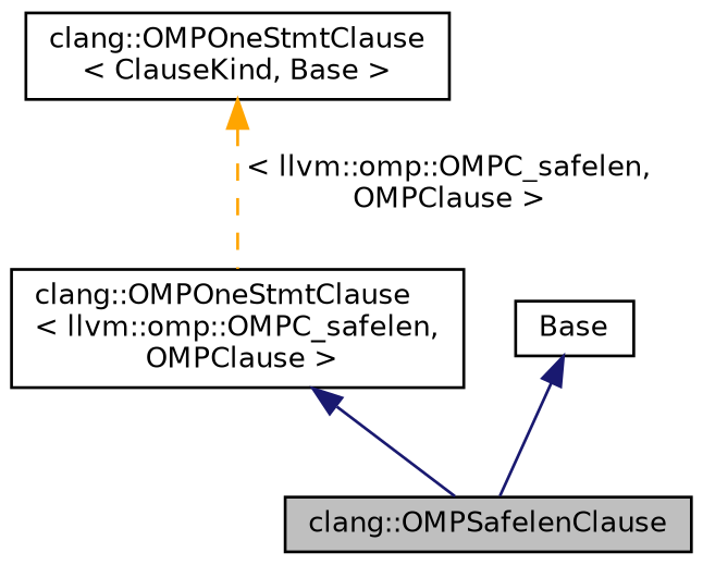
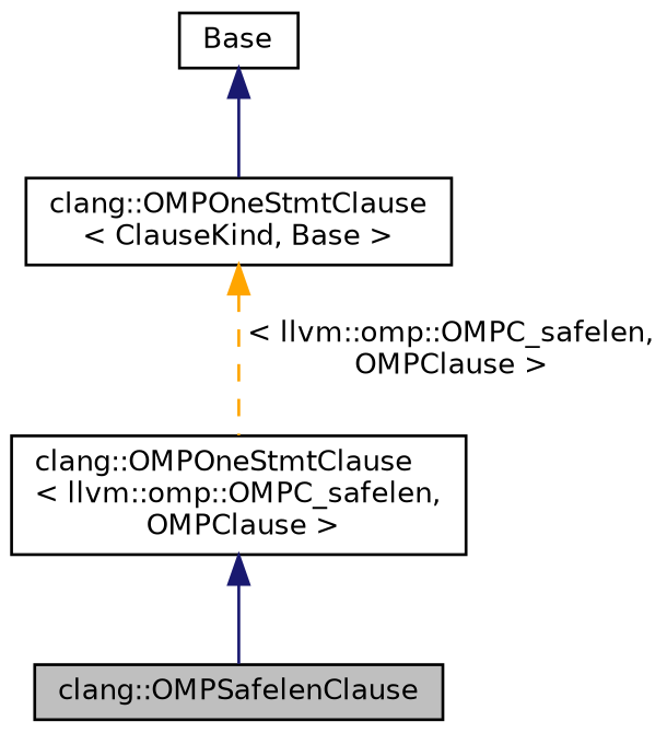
  digraph {
    node [color=black fontname=Helvetica fontsize=10 shape=record]
    edge [color=midnightblue dir=back fontname=Helvetica fontsize=10 labelfontname=Helvetica labelfontsize=10 style=solid]
    n1 [fillcolor=grey75 fontcolor=black height=0.2 label="clang::OMPSafelenClause" style=filled width=0.4]
    n2 [height=0.2 label="clang::OMPOneStmtClause\l\< llvm::omp::OMPC_safelen,\l OMPClause \>" width=0.4]
    n3 [height=0.2 label="clang::OMPOneStmtClause\l\< ClauseKind, Base \>" width=0.4]
    n4 [height=0.2 label=Base width=0.4]
    n2 -> n1
    n3 -> n2 [color=orange label=" \< llvm::omp::OMPC_safelen,\l OMPClause \>" style=dashed]
-   n4 -> n1
+   n4 -> n3
  }
